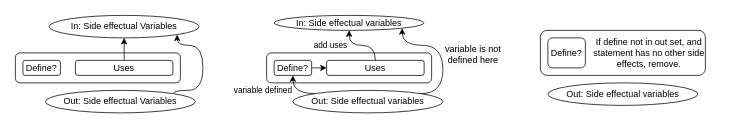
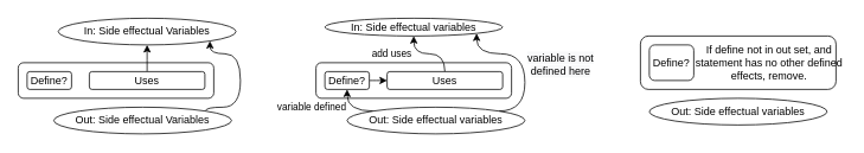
  <mxCell id="0" />
  <mxCell id="1" parent="0" />
  <mxCell id="2" value="" style="rounded=1;whiteSpace=wrap;html=1;" vertex="1" parent="1"><mxGeometry x="20" y="70" width="220" height="40" as="geometry" /></mxCell>
  <mxCell id="3" style="edgeStyle=orthogonalEdgeStyle;curved=1;rounded=0;orthogonalLoop=1;jettySize=auto;html=1;exitX=0.5;exitY=0;exitDx=0;exitDy=0;entryX=0.5;entryY=1;entryDx=0;entryDy=0;" edge="1" parent="1" source="4" target="13"><mxGeometry relative="1" as="geometry" /></mxCell>
  <mxCell id="4" value="Uses" style="rounded=1;whiteSpace=wrap;html=1;" vertex="1" parent="1"><mxGeometry x="100" y="80" width="130" height="20" as="geometry" /></mxCell>
  <mxCell id="5" value="Define?" style="rounded=1;whiteSpace=wrap;html=1;" vertex="1" parent="1"><mxGeometry x="30" y="80" width="50" height="20" as="geometry" /></mxCell>
  <mxCell id="6" value="" style="rounded=1;whiteSpace=wrap;html=1;" vertex="1" parent="1"><mxGeometry x="355" y="70" width="220" height="40" as="geometry" /></mxCell>
  <mxCell id="7" value="add uses" style="edgeStyle=orthogonalEdgeStyle;curved=1;rounded=0;orthogonalLoop=1;jettySize=auto;html=1;exitX=0.5;exitY=0;exitDx=0;exitDy=0;" edge="1" parent="1" source="8" target="14"><mxGeometry x="0.467" y="25" relative="1" as="geometry"><mxPoint as="offset" /></mxGeometry></mxCell>
  <mxCell id="8" value="Uses" style="rounded=1;whiteSpace=wrap;html=1;" vertex="1" parent="1"><mxGeometry x="435" y="80" width="130" height="20" as="geometry" /></mxCell>
  <mxCell id="9" style="edgeStyle=orthogonalEdgeStyle;curved=1;rounded=0;orthogonalLoop=1;jettySize=auto;html=1;exitX=1;exitY=0.5;exitDx=0;exitDy=0;entryX=0;entryY=0.5;entryDx=0;entryDy=0;" edge="1" parent="1" source="10" target="8"><mxGeometry relative="1" as="geometry" /></mxCell>
  <mxCell id="10" value="Define?" style="rounded=1;whiteSpace=wrap;html=1;" vertex="1" parent="1"><mxGeometry x="365" y="80" width="50" height="20" as="geometry" /></mxCell>
  <mxCell id="11" style="edgeStyle=orthogonalEdgeStyle;rounded=0;orthogonalLoop=1;jettySize=auto;html=1;exitX=1;exitY=0;exitDx=0;exitDy=0;entryX=1;entryY=1;entryDx=0;entryDy=0;curved=1;" edge="1" parent="1" source="12" target="13"><mxGeometry relative="1" as="geometry"><Array as="points"><mxPoint x="231" y="120" /><mxPoint x="270" y="120" /><mxPoint x="270" y="60" /><mxPoint x="236" y="60" /></Array></mxGeometry></mxCell>
  <mxCell id="12" value="Out: Side effectual Variables" style="ellipse;whiteSpace=wrap;html=1;" vertex="1" parent="1"><mxGeometry x="60" y="120" width="200" height="30" as="geometry" /></mxCell>
  <mxCell id="13" value="In: Side effectual Variables" style="ellipse;whiteSpace=wrap;html=1;" vertex="1" parent="1"><mxGeometry x="65" width="200" height="30" as="geometry" y="20" /></mxCell>
  <mxCell id="14" value="In: Side effectual variables" style="ellipse;whiteSpace=wrap;html=1;" vertex="1" parent="1"><mxGeometry x="365" width="200" height="20" as="geometry" y="20" /></mxCell>
  <mxCell id="15" value="&lt;span style=&quot;font-size: 12px ; background-color: rgb(248 , 249 , 250)&quot;&gt;variable is not &lt;br&gt;defined here&lt;/span&gt;" style="edgeStyle=orthogonalEdgeStyle;curved=1;rounded=0;orthogonalLoop=1;jettySize=auto;html=1;exitX=1;exitY=0;exitDx=0;exitDy=0;entryX=1;entryY=1;entryDx=0;entryDy=0;" edge="1" parent="1" source="17" target="14"><mxGeometry x="-0.043" y="-40" relative="1" as="geometry"><Array as="points"><mxPoint x="590" y="125" /><mxPoint x="590" y="60" /><mxPoint x="536" y="60" /></Array><mxPoint as="offset" /></mxGeometry></mxCell>
  <mxCell id="16" value="variable defined" style="edgeStyle=orthogonalEdgeStyle;curved=1;rounded=0;orthogonalLoop=1;jettySize=auto;html=1;exitX=0;exitY=0;exitDx=0;exitDy=0;entryX=0.5;entryY=1;entryDx=0;entryDy=0;" edge="1" parent="1" source="17" target="10"><mxGeometry x="0.254" y="40" relative="1" as="geometry"><mxPoint as="offset" /></mxGeometry></mxCell>
  <mxCell id="17" value="Out: Side effectual variables" style="ellipse;whiteSpace=wrap;html=1;" vertex="1" parent="1"><mxGeometry x="390" y="120" width="200" height="30" as="geometry" /></mxCell>
  <mxCell id="18" value="" style="rounded=1;whiteSpace=wrap;html=1;" vertex="1" parent="1"><mxGeometry x="720" y="40" width="220" height="60" as="geometry" /></mxCell>
  <mxCell id="19" value="Out: Side effectual variables" style="ellipse;whiteSpace=wrap;html=1;" vertex="1" parent="1"><mxGeometry x="730" y="110" width="200" height="30" as="geometry" /></mxCell>
  <mxCell id="20" value="Define?" style="rounded=1;whiteSpace=wrap;html=1;" vertex="1" parent="1"><mxGeometry x="730" y="50" width="50" height="40" as="geometry" /></mxCell>
- <mxCell id="21" value="If define not in out set, and statement has no other side effects, remove." style="text;html=1;strokeColor=none;fillColor=none;align=center;verticalAlign=middle;whiteSpace=wrap;rounded=0;" vertex="1" parent="1"><mxGeometry x="780" y="45" width="170" height="50" as="geometry" /></mxCell>
+ <mxCell id="21" value="If define not in out set, and statement has no other defined effects, remove." style="text;html=1;strokeColor=none;fillColor=none;align=center;verticalAlign=middle;whiteSpace=wrap;rounded=0;" vertex="1" parent="1"><mxGeometry x="780" y="45" width="170" height="50" as="geometry" /></mxCell>
